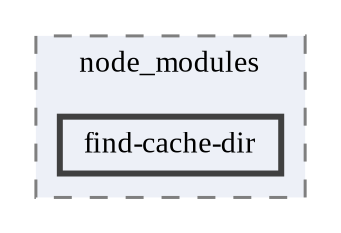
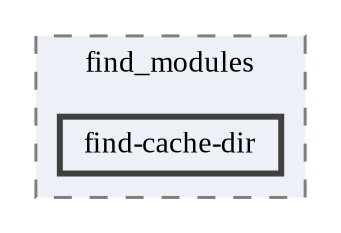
  digraph {
    compound=true
    fontname="Liberation Serif"
    n1 [color=grey25 fillcolor="#edf0f7" fontname="Liberation Serif" fontsize=10 height=0.2 label="find-cache-dir" shape=box style="filled,bold" width=0.4]
    subgraph cluster_1 {
      bgcolor="#edf0f7"
      fontsize=10
-     label=node_modules
+     label=find_modules
      pencolor=grey50
      style="filled,dashed"
      n1
    }
  }
